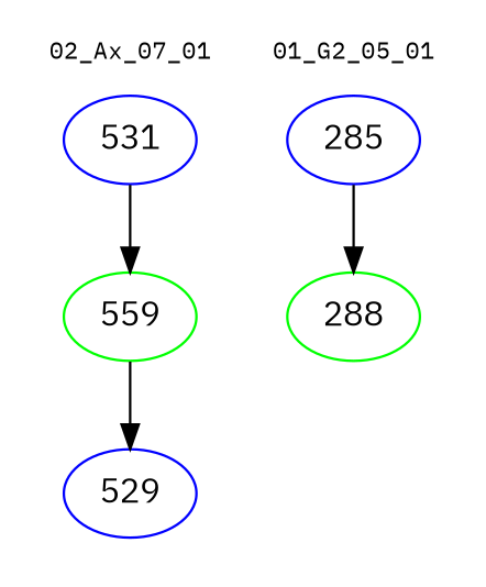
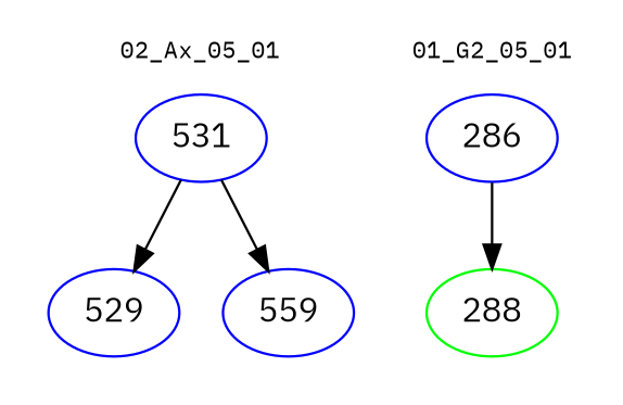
  digraph {
    fontname="IBM Plex Mono"
    node [color=blue fontname="IBM Plex Mono"]
    edge [color=black fontname="IBM Plex Mono"]
    n1 [label=531]
    n2 [label=529]
-   n3 [color=green label=559]
-   n4 [label=285]
+   n3 [label=559]
+   n4 [label=286]
    n5 [color=green label=288]
    subgraph cluster_1 {
      color=white
      fontsize=10
-     label="02_Ax_07_01"
+     label="02_Ax_05_01"
      n1
      n2
      n3
    }
    subgraph cluster_2 {
      color=white
      fontsize=10
      label="01_G2_05_01"
      n4
      n5
    }
-   n3 -> n2
+   n1 -> n2
    n1 -> n3
    n4 -> n5
  }
